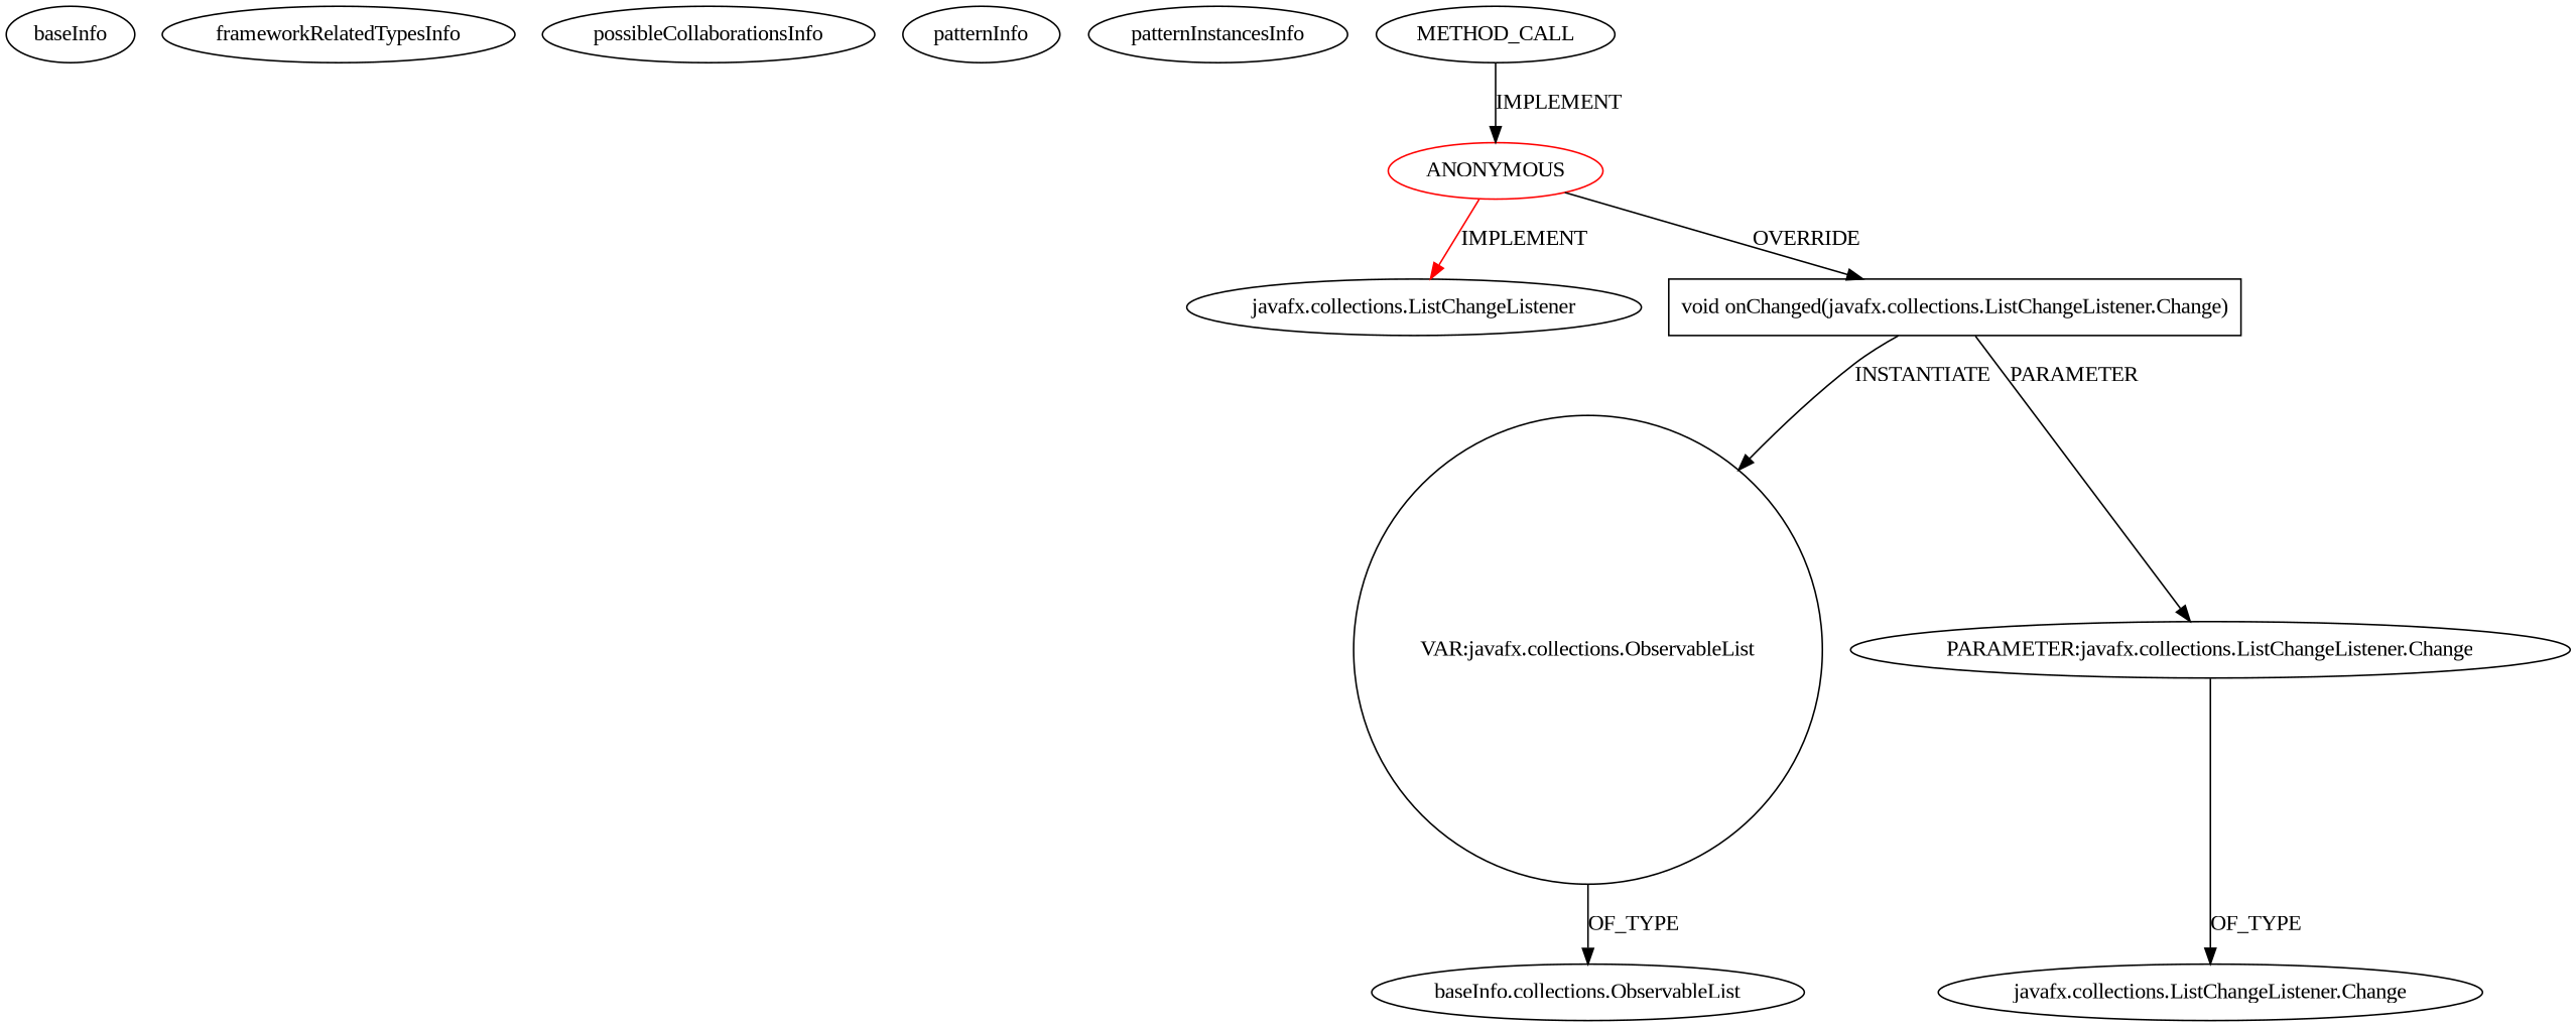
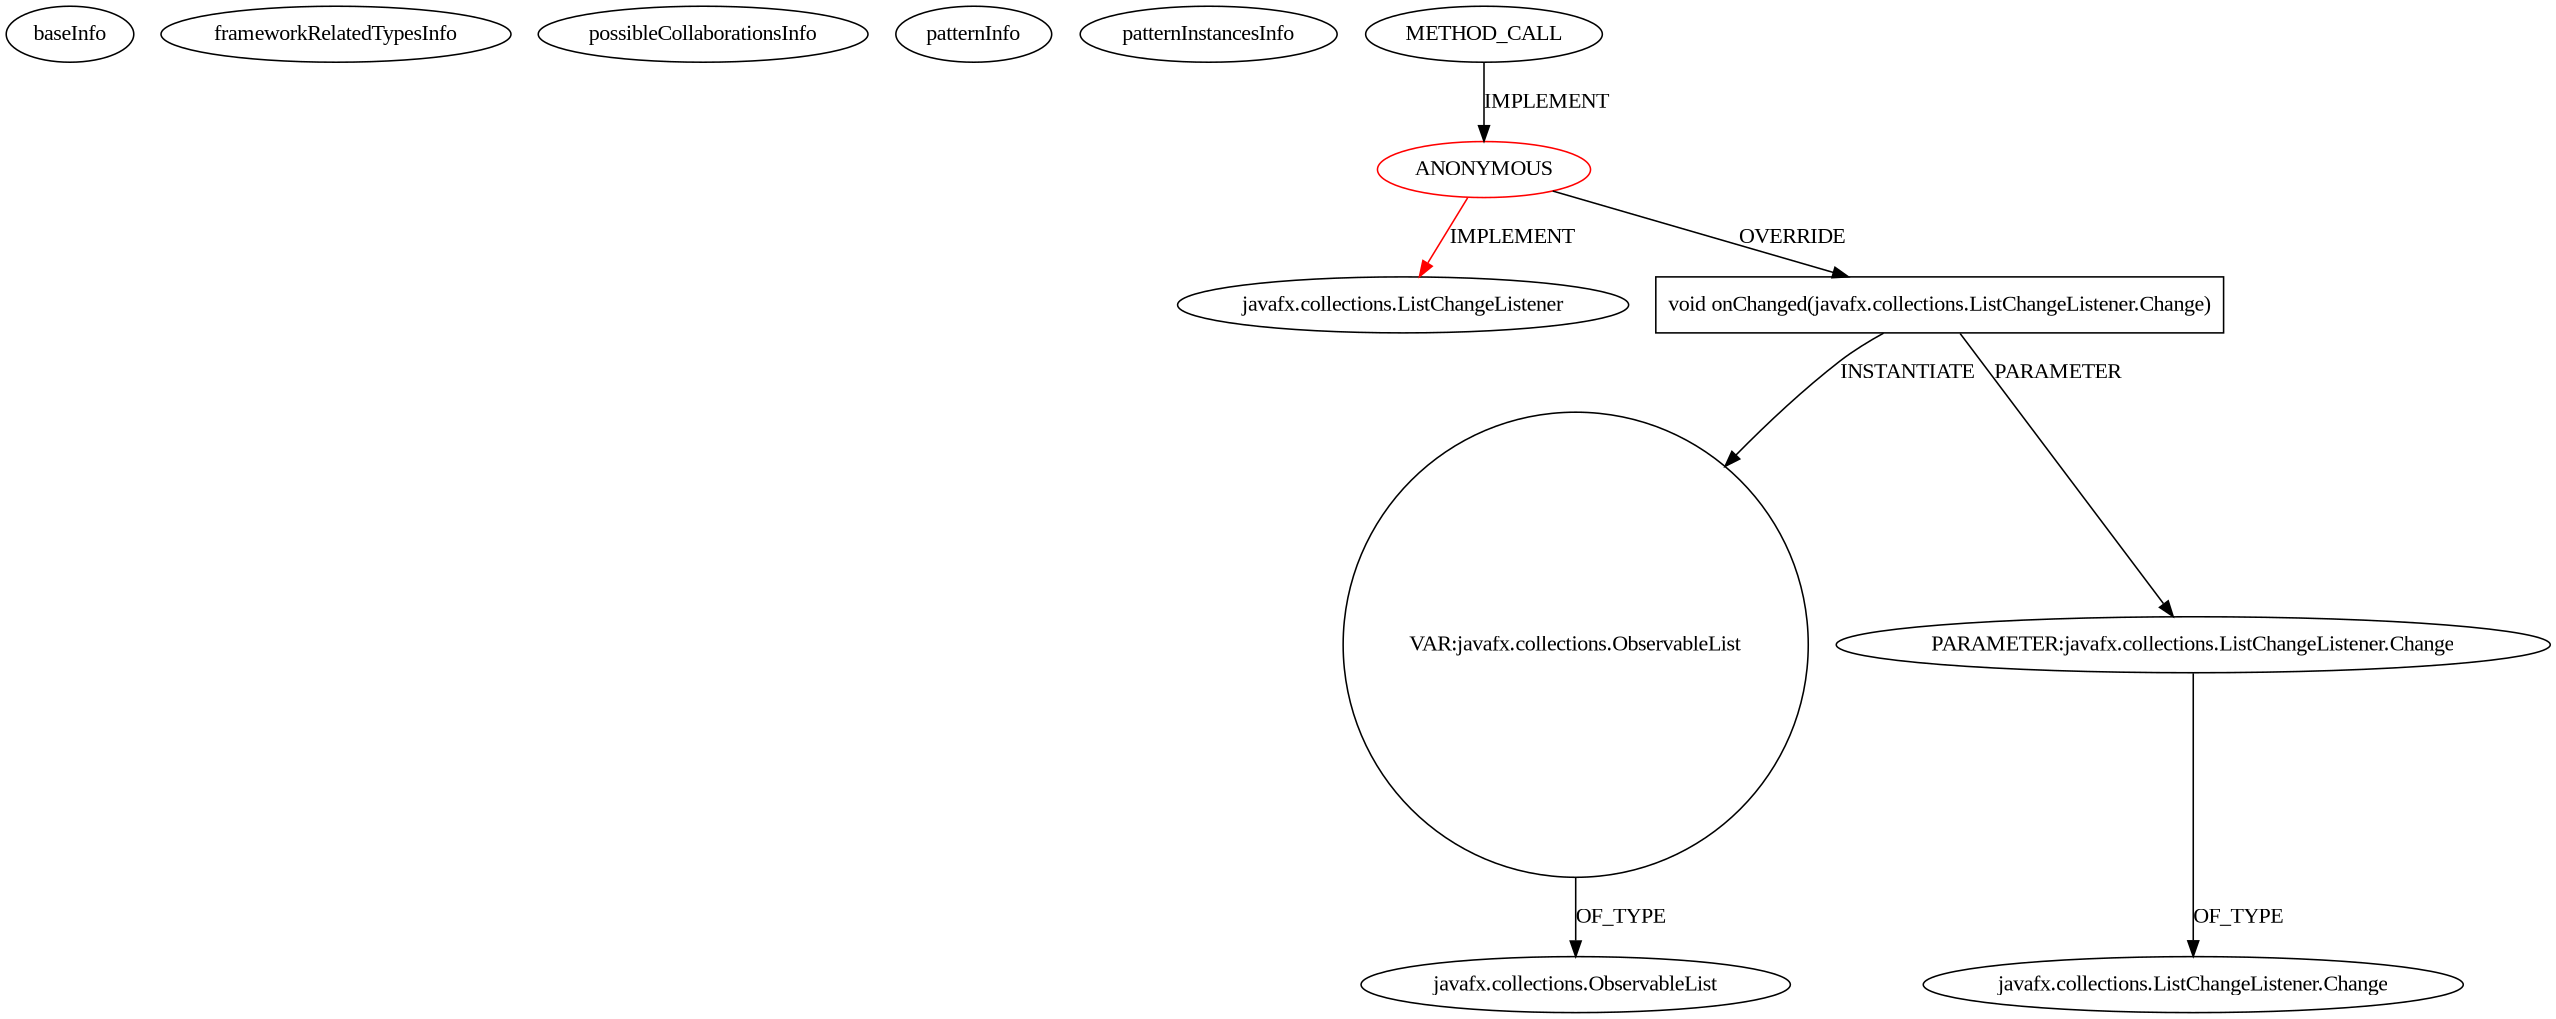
  digraph {
    fontname="Liberation Serif"
    node [fontname="Liberation Serif" isFrameworkType=false]
    edge [fontname="Liberation Serif"]
    baseInfo [category=pattern graphId=332 isAnonymous=true possibleRelation=false isFrameworkType=""]
    frameworkRelatedTypesInfo [0="javafx.collections.ListChangeListener" isFrameworkType=""]
    possibleCollaborationsInfo [isFrameworkType=""]
    patternInfo [frequency=2.0 patternRootClient=0 isFrameworkType=""]
    patternInstancesInfo [0="UrsKR-fxcalendar~/UrsKR-fxcalendar/fxcalendar-master/src/main/java/com/sai/javafx/calendar/FXCalendar.java~void configureListeners()~1527" 1="bianconejo-CEFX~/bianconejo-CEFX/CEFX-master/src/cefx/CECommandeController.java~void initialize(java.net.URL,java.util.ResourceBundle)~2095" isFrameworkType=""]
-   n6 [label="baseInfo.collections.ObservableList" vertexType=FRAMEWORK_INTERFACE_TYPE]
+   n6 [label="javafx.collections.ObservableList" vertexType=FRAMEWORK_INTERFACE_TYPE]
    n7 [label=METHOD_CALL vertexType=OUTSIDE_CALL]
    n8 [color=red label=ANONYMOUS vertexType=ROOT_ANONYMOUS_DECLARATION]
    n9 [label="javafx.collections.ListChangeListener" vertexType=FRAMEWORK_INTERFACE_TYPE]
    n10 [label="void onChanged(javafx.collections.ListChangeListener.Change)" shape=box vertexType=OVERRIDING_METHOD_DECLARATION]
    n11 [label="VAR:javafx.collections.ObservableList" shape=circle vertexType=VARIABLE_EXPRESION]
    n12 [label="PARAMETER:javafx.collections.ListChangeListener.Change" vertexType=PARAMETER_DECLARATION]
    n13 [label="javafx.collections.ListChangeListener.Change" vertexType=FRAMEWORK_CLASS_TYPE]
    n7 -> n8 [label=IMPLEMENT]
    n8 -> n9 [color=red label=IMPLEMENT]
    n8 -> n10 [label=OVERRIDE]
    n10 -> n11 [label=INSTANTIATE]
    n10 -> n12 [label=PARAMETER]
    n11 -> n6 [label=OF_TYPE]
    n12 -> n13 [label=OF_TYPE]
  }
